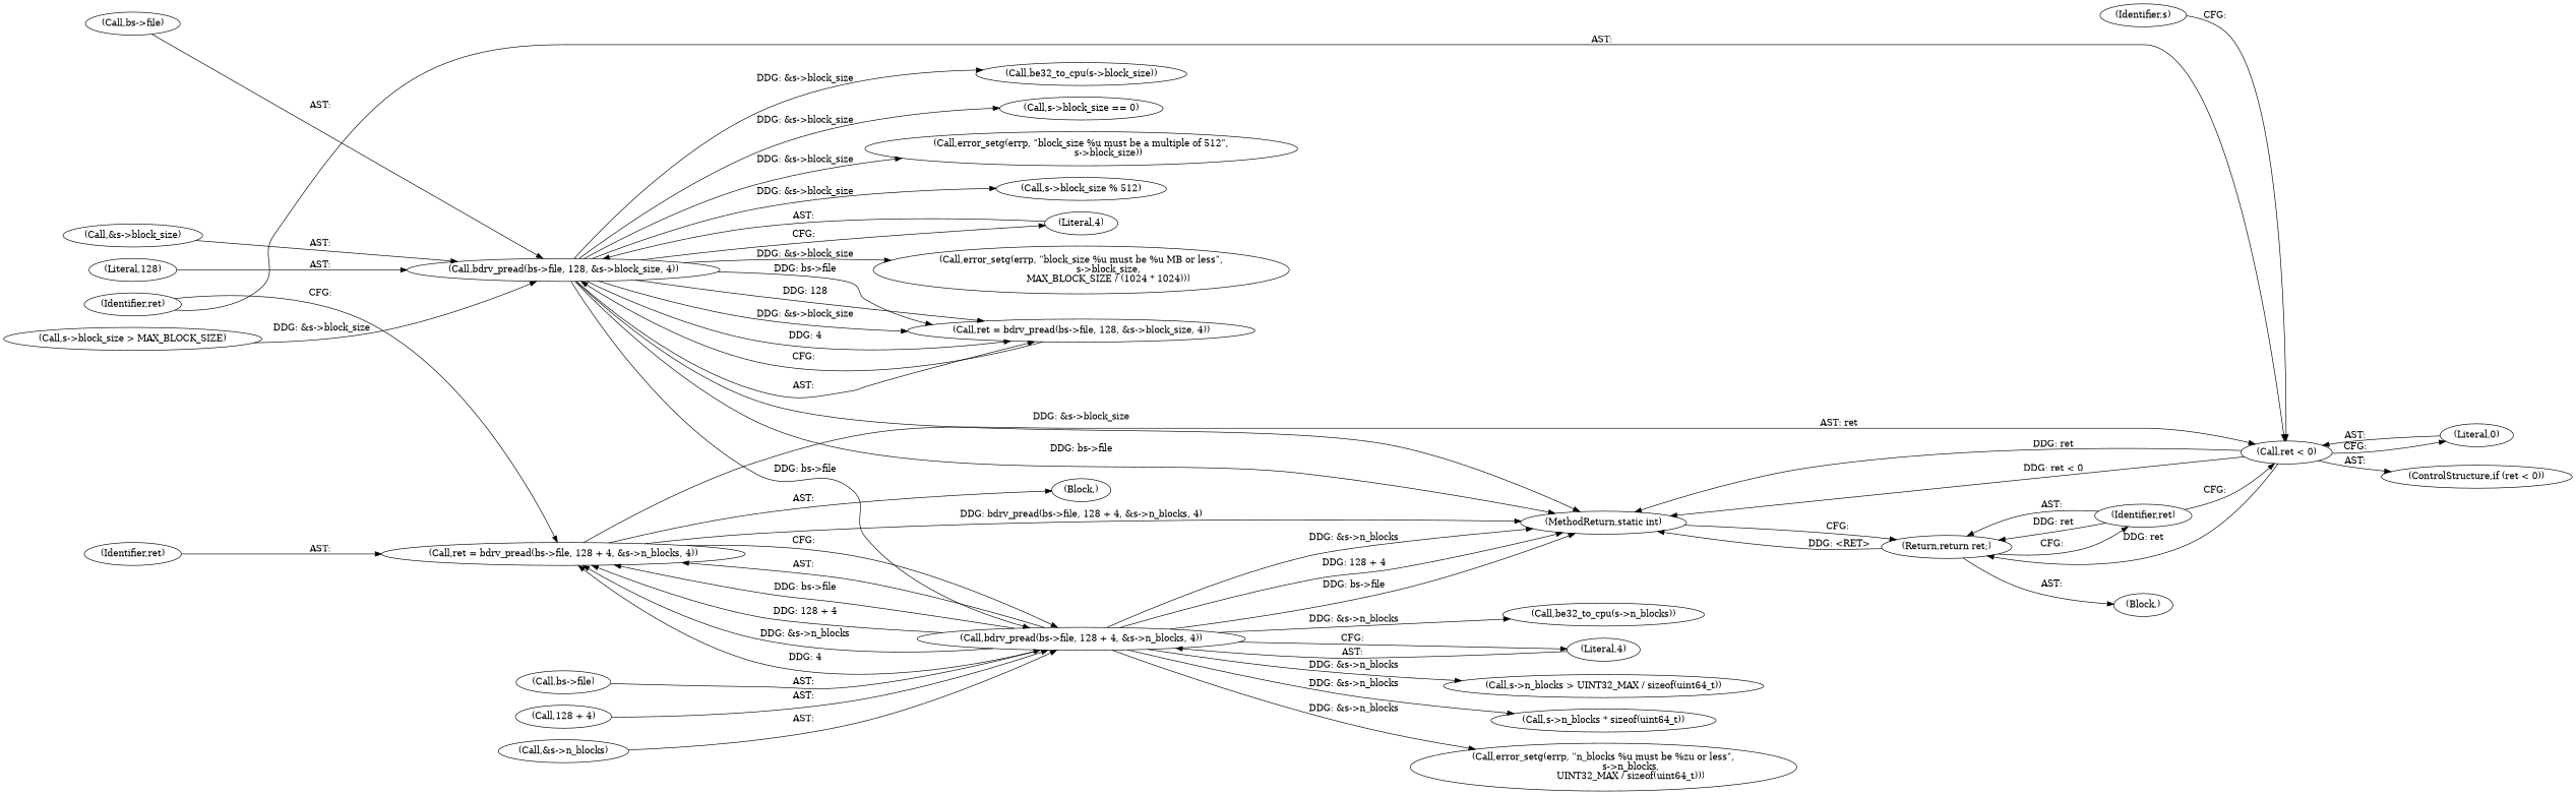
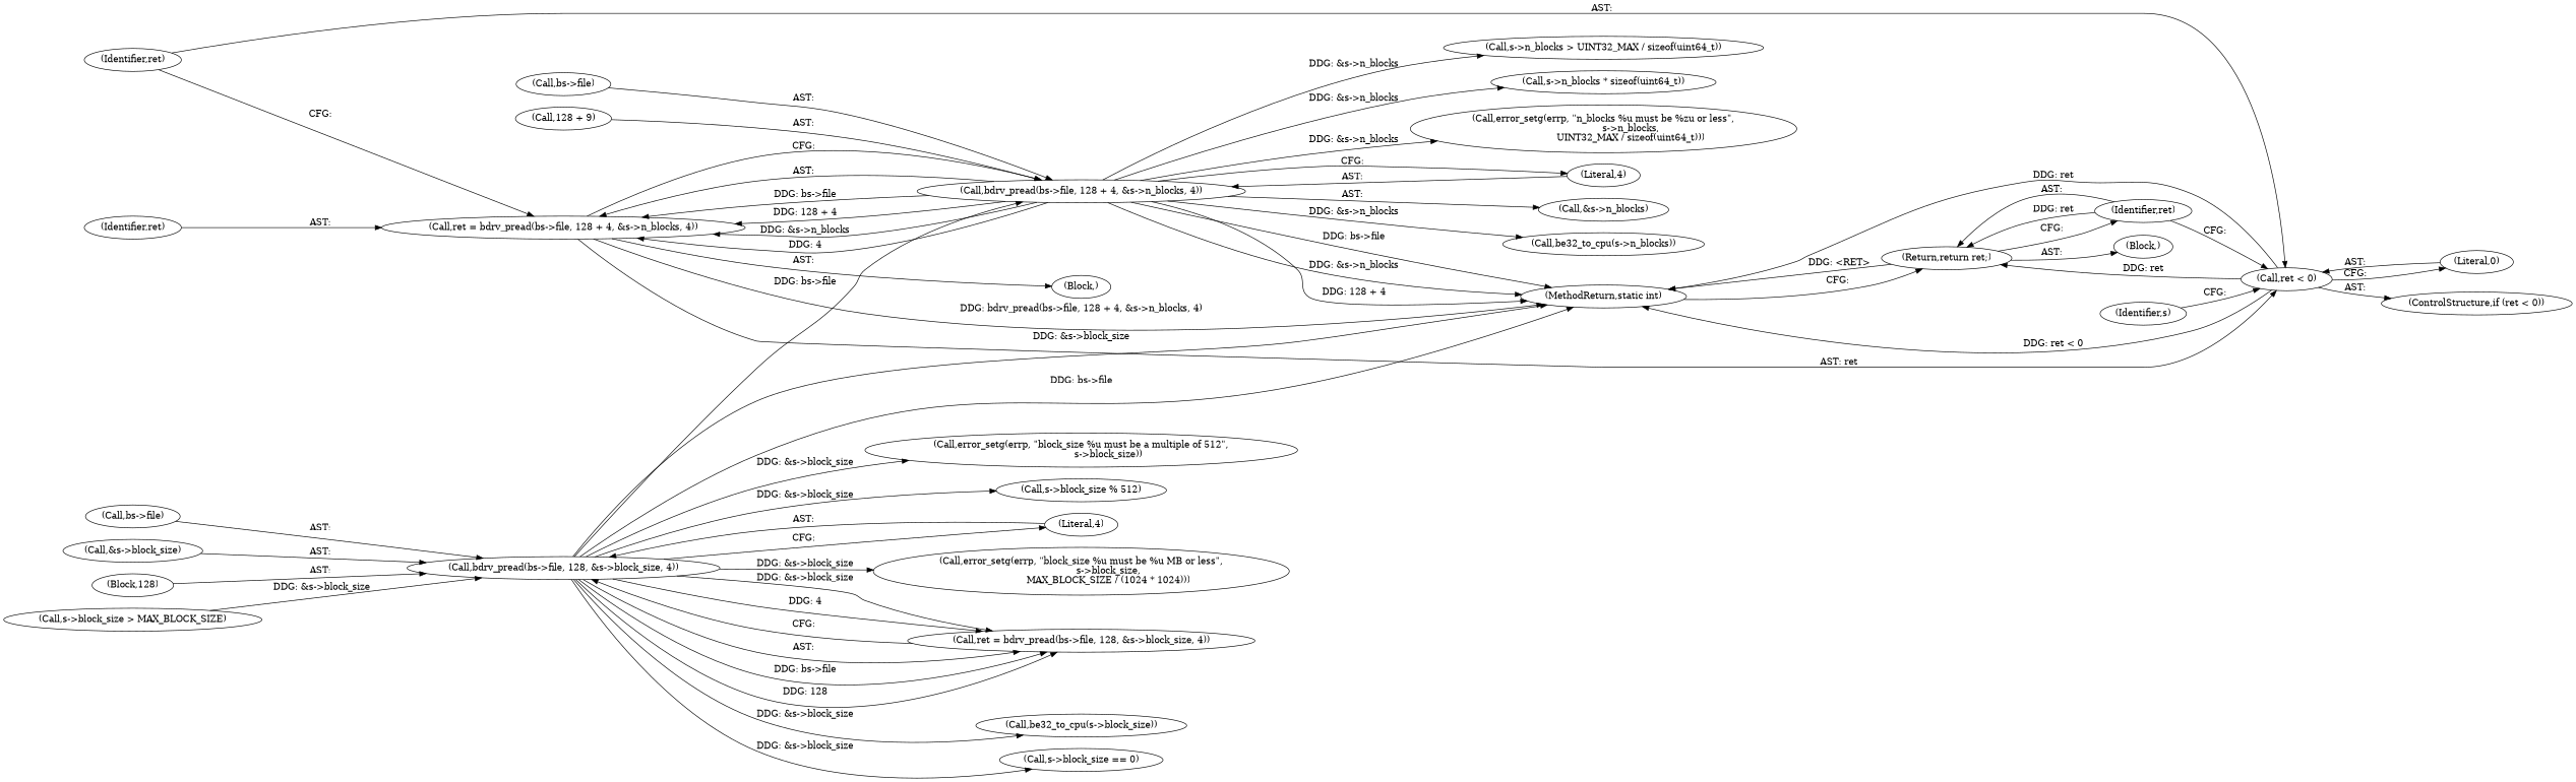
  digraph {
    rankdir=LR
    n1 [label="(Call,ret = bdrv_pread(bs->file, 128 + 4, &s->n_blocks, 4))"]
    n2 [label="(Call,bdrv_pread(bs->file, 128 + 4, &s->n_blocks, 4))"]
    n3 [label="(Call,ret < 0)"]
    n4 [label="(Block,)"]
    n5 [label="(MethodReturn,static int)"]
    n6 [label="(Call,be32_to_cpu(s->n_blocks))"]
    n7 [label="(Literal,4)"]
    n8 [label="(Call,s->n_blocks > UINT32_MAX / sizeof(uint64_t))"]
    n9 [label="(Call,s->n_blocks * sizeof(uint64_t))"]
    n10 [label="(Call,error_setg(errp, \"n_blocks %u must be %zu or less\",\n                   s->n_blocks,\n                   UINT32_MAX / sizeof(uint64_t)))"]
    n11 [label="(Return,return ret;)"]
    n12 [label="(Literal,0)"]
    n13 [label="(ControlStructure,if (ret < 0))"]
    n14 [label="(Call,bdrv_pread(bs->file, 128, &s->block_size, 4))"]
    n15 [label="(Call,be32_to_cpu(s->block_size))"]
    n16 [label="(Call,s->block_size == 0)"]
    n17 [label="(Call,error_setg(errp, \"block_size %u must be a multiple of 512\",\n                   s->block_size))"]
    n18 [label="(Call,s->block_size % 512)"]
    n19 [label="(Literal,4)"]
    n20 [label="(Call,error_setg(errp, \"block_size %u must be %u MB or less\",\n                   s->block_size,\n                   MAX_BLOCK_SIZE / (1024 * 1024)))"]
    n21 [label="(Call,ret = bdrv_pread(bs->file, 128, &s->block_size, 4))"]
    n22 [label="(Call,s->block_size > MAX_BLOCK_SIZE)"]
    n23 [label="(Block,)"]
    n24 [label="(Identifier,ret)"]
    n25 [label="(Identifier,ret)"]
    n26 [label="(Call,bs->file)"]
    n27 [label="(Identifier,s)"]
-   n28 [label="(Call,128 + 4)"]
+   n28 [label="(Call,128 + 9)"]
    n29 [label="(Identifier,ret)"]
    n30 [label="(Call,bs->file)"]
    n31 [label="(Call,&s->block_size)"]
    n32 [label="(Call,&s->n_blocks)"]
-   n33 [label="(Literal,128)"]
+   n33 [label="(Block,128)"]
    n1 -> n2 [label="CFG: "]
    n1 -> n3 [label="AST: ret"]
    n1 -> n4 [label="AST: "]
    n1 -> n5 [label="DDG: bdrv_pread(bs->file, 128 + 4, &s->n_blocks, 4)"]
    n2 -> n1 [label="AST: "]
    n2 -> n1 [label="DDG: bs->file"]
    n2 -> n1 [label="DDG: 128 + 4"]
    n2 -> n1 [label="DDG: &s->n_blocks"]
    n2 -> n1 [label="DDG: 4"]
    n2 -> n5 [label="DDG: bs->file"]
    n2 -> n5 [label="DDG: &s->n_blocks"]
    n2 -> n5 [label="DDG: 128 + 4"]
    n2 -> n6 [label="DDG: &s->n_blocks"]
    n2 -> n7 [label="CFG: "]
    n2 -> n8 [label="DDG: &s->n_blocks"]
    n2 -> n9 [label="DDG: &s->n_blocks"]
    n2 -> n10 [label="DDG: &s->n_blocks"]
    n3 -> n5 [label="DDG: ret"]
    n3 -> n5 [label="DDG: ret < 0"]
    n3 -> n11 [label="DDG: ret"]
    n3 -> n12 [label="CFG: "]
    n3 -> n13 [label="AST: "]
    n5 -> n11 [label="CFG: "]
    n7 -> n2 [label="AST: "]
    n11 -> n5 [label="DDG: <RET>"]
    n11 -> n23 [label="AST: "]
    n11 -> n24 [label="CFG: "]
    n12 -> n3 [label="AST: "]
    n14 -> n2 [label="DDG: bs->file"]
    n14 -> n5 [label="DDG: &s->block_size"]
    n14 -> n5 [label="DDG: bs->file"]
    n14 -> n15 [label="DDG: &s->block_size"]
    n14 -> n16 [label="DDG: &s->block_size"]
    n14 -> n17 [label="DDG: &s->block_size"]
    n14 -> n18 [label="DDG: &s->block_size"]
    n14 -> n19 [label="CFG: "]
    n14 -> n20 [label="DDG: &s->block_size"]
    n14 -> n21 [label="AST: "]
    n14 -> n21 [label="DDG: bs->file"]
    n14 -> n21 [label="DDG: 128"]
    n14 -> n21 [label="DDG: &s->block_size"]
    n14 -> n21 [label="DDG: 4"]
    n19 -> n14 [label="AST: "]
    n21 -> n14 [label="CFG: "]
    n22 -> n14 [label="DDG: &s->block_size"]
    n24 -> n3 [label="CFG: "]
    n24 -> n11 [label="AST: "]
    n24 -> n11 [label="DDG: ret"]
    n25 -> n1 [label="AST: "]
    n26 -> n2 [label="AST: "]
    n27 -> n3 [label="CFG: "]
    n28 -> n2 [label="AST: "]
    n29 -> n1 [label="CFG: "]
    n29 -> n3 [label="AST: "]
    n30 -> n14 [label="AST: "]
    n31 -> n14 [label="AST: "]
-   n32 -> n2 [label="AST: "]
+   n2 -> n32 [label="AST: "]
    n33 -> n14 [label="AST: "]
  }
